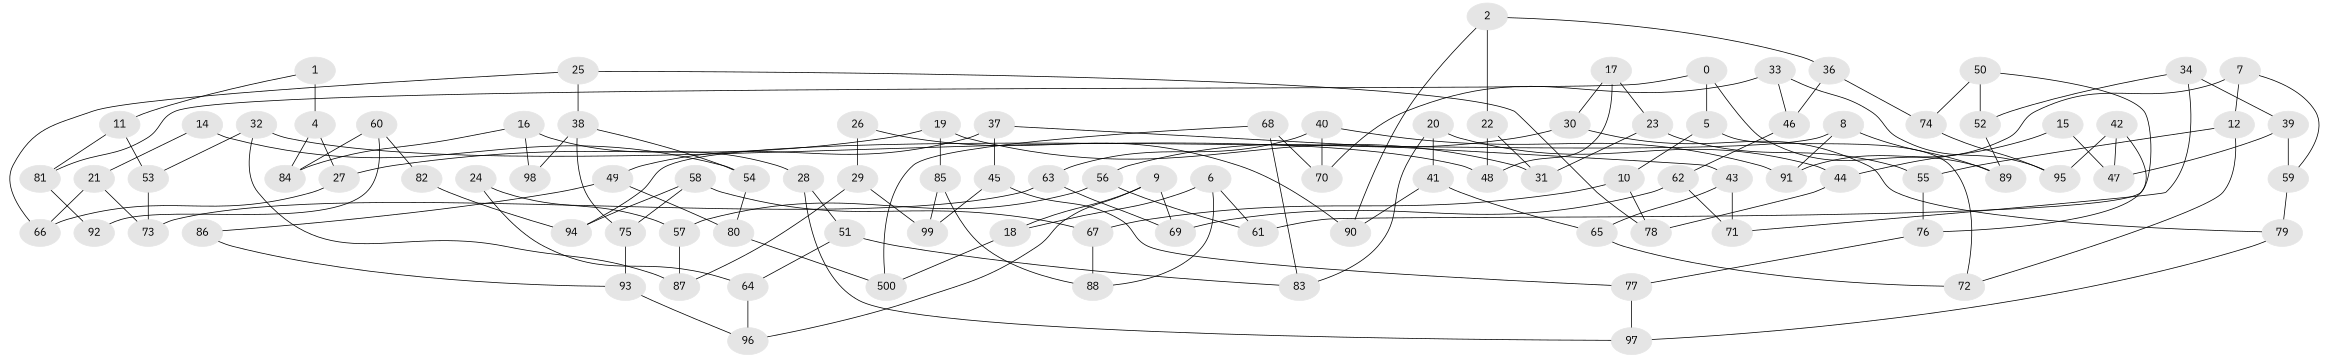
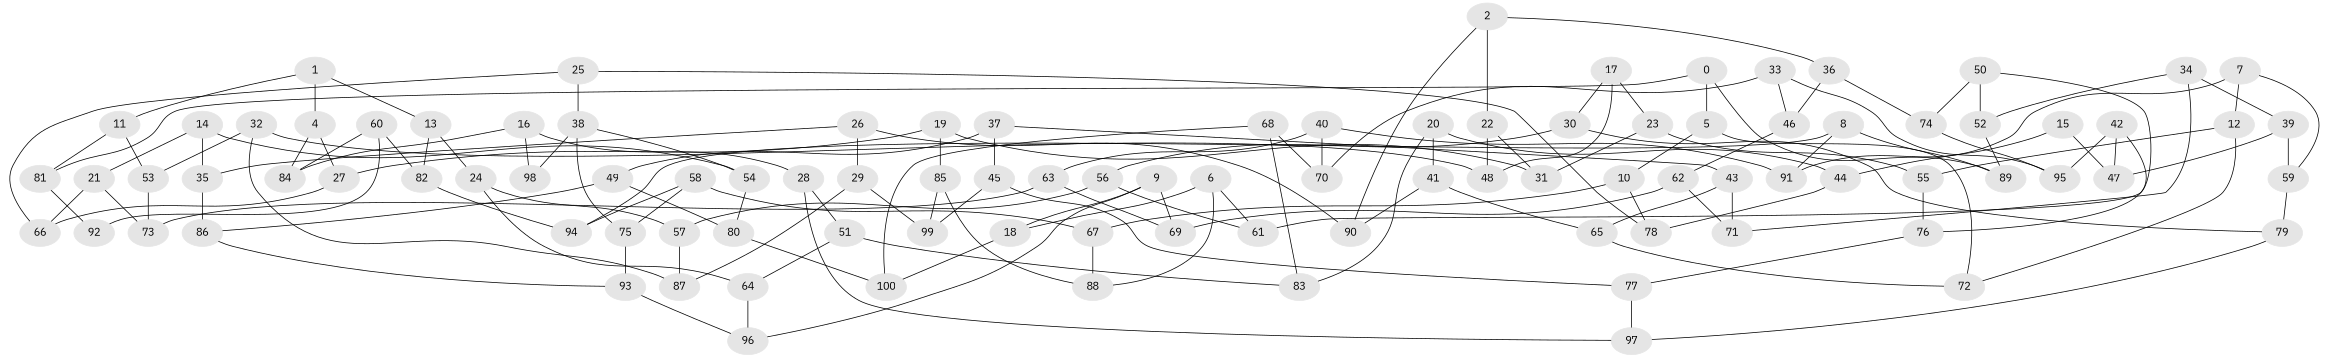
  graph {
    fontname="IBM Plex Sans"
    node [color=gray90 fontname="IBM Plex Sans" style=filled]
    edge [fontname="IBM Plex Sans"]
    1
    4
    11
+   13
    27
    84
    81
    53
    24
    82
    2
    22
    36
    90
    48
    31
    46
    74
    n19 [label=0]
    5
    89
    10
    72
    92
    66
    67
    78
    6
    18
    61
    88
-   100 [label=500]
+   100
    7
    12
    59
    91
    55
    79
    8
    94
    9
    69
    96
    73
    76
    57
    64
    14
    21
+   35
    54
    86
    80
    15
    44
    47
    16
    28
    98
    51
    97
    17
    23
    30
    56
    19
    85
    99
    20
    41
    83
    65
    87
    25
    38
    26
    29
    32
    33
    70
    95
    62
    34
    39
    52
    71
    93
    37
    43
    45
    49
    77
    75
    40
    63
    42
    50
    58
    60
    68
    1 -- 4
    1 -- 11
+   1 -- 13
    4 -- 27
    4 -- 84
    11 -- 81
    11 -- 53
+   13 -- 24
+   13 -- 82
    27 -- 66
    81 -- 92
    53 -- 73
    24 -- 57
    24 -- 64
    82 -- 94
    2 -- 22
    2 -- 36
    2 -- 90
    22 -- 48
    22 -- 31
    36 -- 46
    36 -- 74
    46 -- 62
    74 -- 95
    n19 -- 81
    n19 -- 5
    n19 -- 89
    5 -- 10
    5 -- 72
    10 -- 67
    10 -- 78
    67 -- 88
    6 -- 18
    6 -- 61
    6 -- 88
    18 -- 100
    7 -- 12
    7 -- 59
    7 -- 91
    12 -- 72
    12 -- 55
    59 -- 79
    55 -- 76
    79 -- 97
    8 -- 89
    8 -- 91
    8 -- 94
    9 -- 18
    9 -- 69
    9 -- 96
    76 -- 77
    57 -- 87
    64 -- 96
    14 -- 21
+   14 -- 35
    14 -- 54
    21 -- 66
    21 -- 73
+   35 -- 86
    54 -- 80
    86 -- 93
    80 -- 100
    15 -- 44
    15 -- 47
    44 -- 78
    16 -- 84
    16 -- 28
    16 -- 98
    28 -- 51
    28 -- 97
    51 -- 64
    51 -- 83
    17 -- 48
    17 -- 23
    17 -- 30
    23 -- 31
    23 -- 55
    30 -- 79
    30 -- 56
    56 -- 61
    56 -- 57
    19 -- 27
    19 -- 31
    19 -- 85
    85 -- 88
    85 -- 99
    20 -- 44
    20 -- 41
    20 -- 83
    41 -- 90
    41 -- 65
    65 -- 72
    25 -- 66
    25 -- 78
    25 -- 38
    38 -- 54
    38 -- 98
    38 -- 75
    26 -- 90
+   26 -- 35
    26 -- 29
    29 -- 99
    29 -- 87
    32 -- 53
    32 -- 48
    32 -- 87
    33 -- 46
    33 -- 70
    33 -- 95
    62 -- 69
    62 -- 71
    34 -- 39
    34 -- 52
    34 -- 71
    39 -- 59
    39 -- 47
    52 -- 89
    93 -- 96
    37 -- 43
    37 -- 45
    37 -- 49
    43 -- 65
    43 -- 71
    45 -- 99
    45 -- 77
    49 -- 86
    49 -- 80
    77 -- 97
    75 -- 93
    40 -- 91
    40 -- 70
    40 -- 63
    63 -- 69
    63 -- 73
    42 -- 76
    42 -- 47
    42 -- 95
    50 -- 74
    50 -- 61
    50 -- 52
    58 -- 67
    58 -- 94
    58 -- 75
    60 -- 84
    60 -- 82
    60 -- 92
    68 -- 100
    68 -- 83
    68 -- 70
  }
